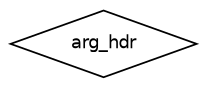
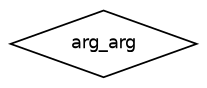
  digraph {
    rankdir=LR
-   n1 [color=black fillcolor=white fontname=Helvetica fontsize=10 height=0.2 label=arg_hdr shape=diamond style=filled width=0.4]
+   n1 [color=black fillcolor=white fontname=Helvetica fontsize=10 height=0.2 label=arg_arg shape=diamond style=filled width=0.4]
  }
